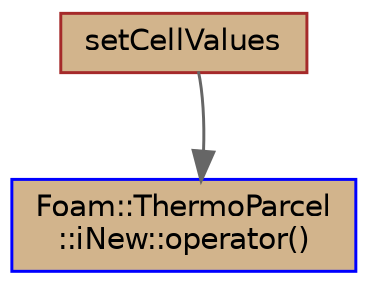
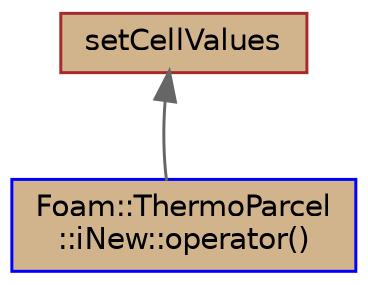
  digraph {
    rankdir=TB
    node [fillcolor=tan fontname=Helvetica fontsize=10 shape=record style=filled]
    n1 [color=brown fontcolor=black height=0.2 label=setCellValues width=0.4]
    n2 [color=blue height=0.2 label="Foam::ThermoParcel\l::iNew::operator()" width=0.4]
-   n2 -> n1 [color=gray40 dir=back fontname=Helvetica fontsize=10 labelfontname=Helvetica labelfontsize=10 style=solid]
+   n1 -> n2 [color=gray40 dir=back fontname=Helvetica fontsize=10 labelfontname=Helvetica labelfontsize=10 style=solid]
  }
